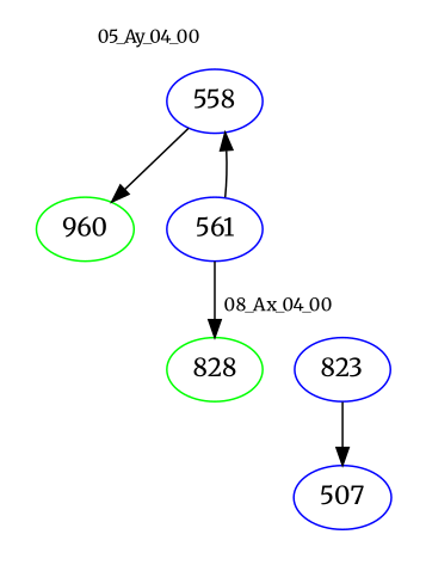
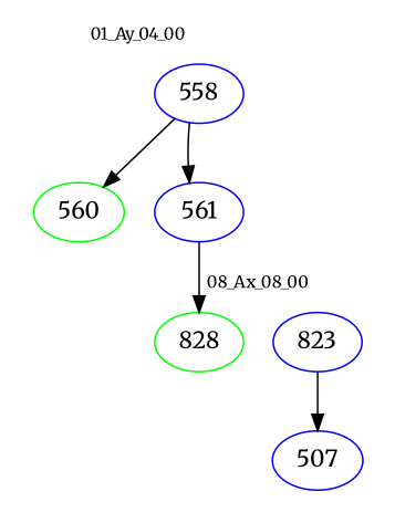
  digraph {
    fontname=Merriweather
    node [color=blue fontname=Merriweather]
    edge [color=black fontname=Merriweather]
    n1 [label=558]
-   n2 [color=green label=960]
+   n2 [color=green label=560]
    n3 [label=561]
    n4 [label=823]
    n5 [label=507]
    n6 [color=green label=828]
    subgraph cluster_1 {
      color=white
      fontsize=10
-     label="05_Ay_04_00"
+     label="01_Ay_04_00"
      n1
      n2
      n3
    }
    subgraph cluster_2 {
      color=white
      fontsize=10
-     label="08_Ax_04_00"
+     label="08_Ax_08_00"
      n4
      n5
      n6
    }
    n1 -> n2
-   n3 -> n1
+   n1 -> n3
    n3 -> n6
    n4 -> n5
  }
